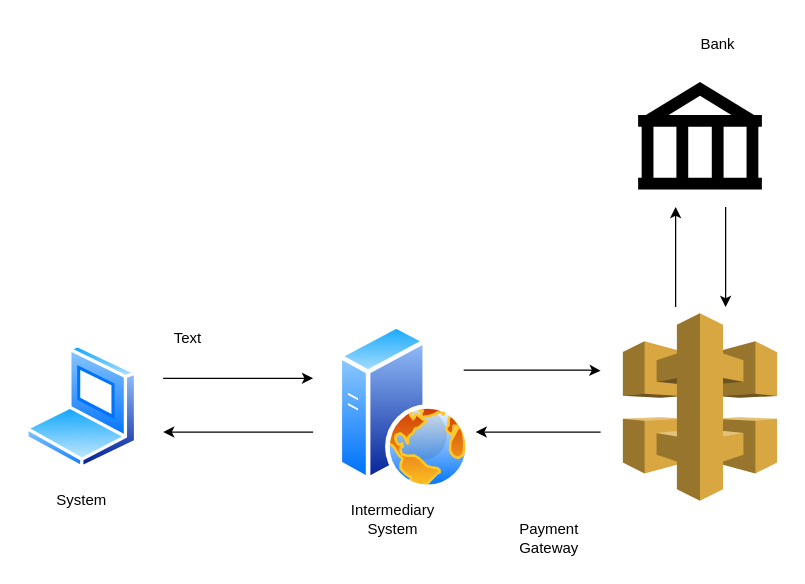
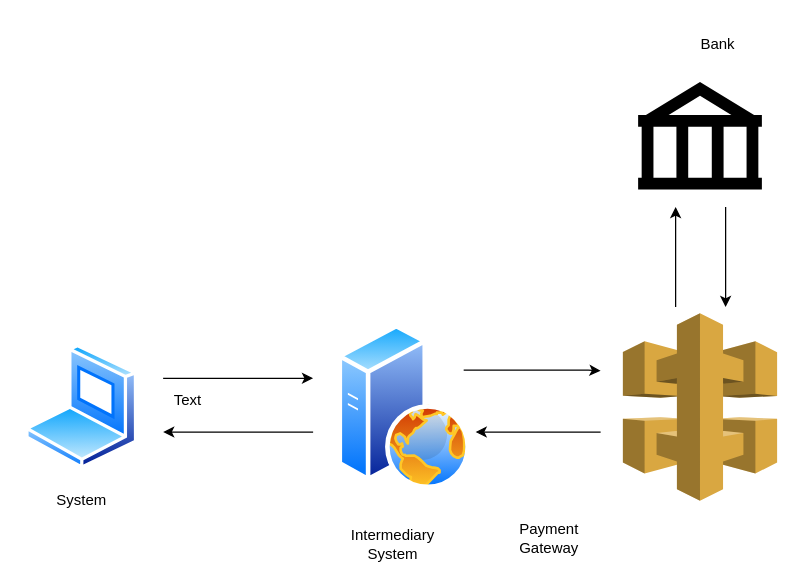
  <mxCell id="0" />
  <mxCell id="1" parent="0" />
  <mxCell id="2" style="edgeStyle=orthogonalEdgeStyle;rounded=0;orthogonalLoop=1;jettySize=auto;html=1;" edge="1" parent="1"><mxGeometry relative="1" as="geometry"><mxPoint x="130" y="302" as="sourcePoint" /><mxPoint x="250" y="302" as="targetPoint" /><Array as="points"><mxPoint x="140" y="302" /><mxPoint x="140" y="302" /></Array></mxGeometry></mxCell>
  <mxCell id="3" value="" style="image;aspect=fixed;perimeter=ellipsePerimeter;html=1;align=center;shadow=0;dashed=0;spacingTop=3;image=img/lib/active_directory/laptop_client.svg;" vertex="1" parent="1"><mxGeometry x="20" y="275" width="90" height="100" as="geometry" /></mxCell>
  <mxCell id="4" style="edgeStyle=orthogonalEdgeStyle;rounded=0;orthogonalLoop=1;jettySize=auto;html=1;exitX=1;exitY=0.25;exitDx=0;exitDy=0;" edge="1" parent="1" source="5"><mxGeometry relative="1" as="geometry"><mxPoint x="480" y="296" as="targetPoint" /><Array as="points"><mxPoint x="470" y="296" /><mxPoint x="470" y="296" /></Array></mxGeometry></mxCell>
  <mxCell id="5" value="" style="image;aspect=fixed;perimeter=ellipsePerimeter;html=1;align=center;shadow=0;dashed=0;spacingTop=3;image=img/lib/active_directory/web_server.svg;" vertex="1" parent="1"><mxGeometry x="270" y="258.75" width="106" height="132.5" as="geometry" /></mxCell>
  <mxCell id="6" value="" style="outlineConnect=0;dashed=0;verticalLabelPosition=bottom;verticalAlign=top;align=center;html=1;shape=mxgraph.aws3.api_gateway;fillColor=#D9A741;gradientColor=none;" vertex="1" parent="1"><mxGeometry x="497.8" y="250" width="123.39" height="150" as="geometry" /></mxCell>
  <mxCell id="7" value="" style="shape=mxgraph.signs.travel.bank;html=1;pointerEvents=1;fillColor=#000000;strokeColor=none;verticalLabelPosition=bottom;verticalAlign=top;align=center;" vertex="1" parent="1"><mxGeometry x="510" y="65" width="99" height="86" as="geometry" /></mxCell>
  <mxCell id="8" style="edgeStyle=orthogonalEdgeStyle;rounded=0;orthogonalLoop=1;jettySize=auto;html=1;" edge="1" parent="1"><mxGeometry relative="1" as="geometry"><mxPoint x="540" y="245" as="sourcePoint" /><mxPoint x="540" y="165" as="targetPoint" /></mxGeometry></mxCell>
  <mxCell id="9" style="edgeStyle=orthogonalEdgeStyle;rounded=0;orthogonalLoop=1;jettySize=auto;html=1;endArrow=none;endFill=0;startArrow=classic;startFill=1;" edge="1" parent="1"><mxGeometry relative="1" as="geometry"><mxPoint x="580" y="245" as="sourcePoint" /><mxPoint x="580" y="165" as="targetPoint" /><Array as="points"><mxPoint x="580" y="195" /><mxPoint x="580" y="195" /></Array></mxGeometry></mxCell>
  <mxCell id="10" style="edgeStyle=orthogonalEdgeStyle;rounded=0;orthogonalLoop=1;jettySize=auto;html=1;endArrow=none;endFill=0;startArrow=classic;startFill=1;" edge="1" parent="1"><mxGeometry relative="1" as="geometry"><mxPoint x="380" y="345" as="sourcePoint" /><mxPoint x="480" y="345" as="targetPoint" /><Array as="points"><mxPoint x="470" y="345" /><mxPoint x="470" y="345" /></Array></mxGeometry></mxCell>
  <mxCell id="11" style="edgeStyle=orthogonalEdgeStyle;rounded=0;orthogonalLoop=1;jettySize=auto;html=1;endArrow=none;endFill=0;startArrow=classic;startFill=1;" edge="1" parent="1"><mxGeometry relative="1" as="geometry"><mxPoint x="130" y="345.03" as="sourcePoint" /><mxPoint x="250" y="345.03" as="targetPoint" /><Array as="points"><mxPoint x="140" y="345.03" /><mxPoint x="140" y="345.03" /></Array></mxGeometry></mxCell>
- <mxCell id="12" value="Text" style="text;html=1;align=center;verticalAlign=middle;whiteSpace=wrap;rounded=0;" vertex="1" parent="1"><mxGeometry x="120" y="255" width="60" height="30" as="geometry" /></mxCell>
+ <mxCell id="12" value="Text" style="text;html=1;align=center;verticalAlign=middle;whiteSpace=wrap;rounded=0;" vertex="1" parent="1"><mxGeometry x="120" y="305" width="60" height="30" as="geometry" /></mxCell>
  <mxCell id="13" value="System" style="text;html=1;align=center;verticalAlign=middle;whiteSpace=wrap;rounded=0;" vertex="1" parent="1"><mxGeometry x="35" y="385" width="60" height="30" as="geometry" /></mxCell>
- <mxCell id="14" value="Intermediary System" style="text;html=1;align=center;verticalAlign=middle;whiteSpace=wrap;rounded=0;" vertex="1" parent="1"><mxGeometry x="284" y="400" width="60" height="30" as="geometry" /></mxCell>
+ <mxCell id="14" value="Intermediary System" style="text;html=1;align=center;verticalAlign=middle;whiteSpace=wrap;rounded=0;" vertex="1" parent="1"><mxGeometry x="284" y="420" width="60" height="30" as="geometry" /></mxCell>
  <mxCell id="15" value="Payment Gateway" style="text;html=1;align=center;verticalAlign=middle;whiteSpace=wrap;rounded=0;" vertex="1" parent="1"><mxGeometry x="409.49" y="415" width="60" height="30" as="geometry" /></mxCell>
  <mxCell id="16" value="Bank" style="text;html=1;align=center;verticalAlign=middle;whiteSpace=wrap;rounded=0;" vertex="1" parent="1"><mxGeometry x="544.49" y="20" width="60" height="30" as="geometry" /></mxCell>
